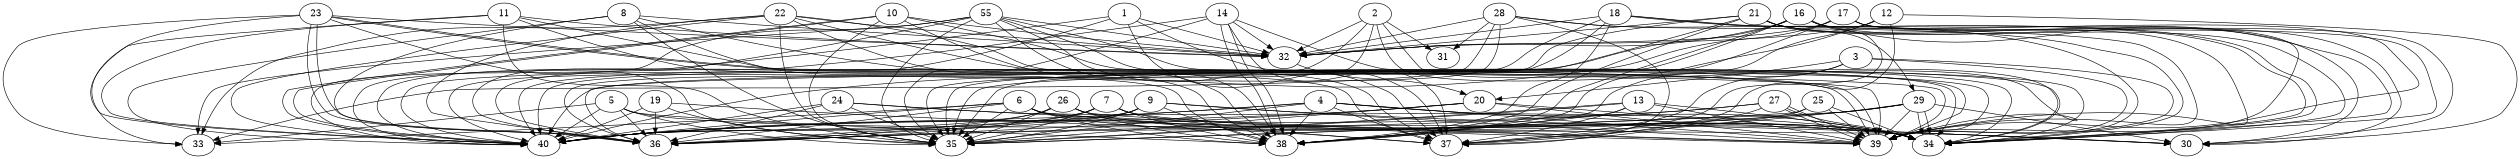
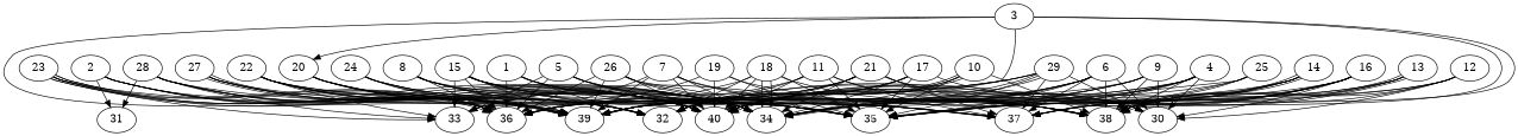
  digraph {
    node [alpha=0.05]
    1 [alpha=0.02 expect_size=5715968]
    32 [alpha=0.11 expect_size=22063104]
    34 [alpha=0.14 expect_size=26061824]
    36 [alpha=0.06 expect_size=23060480]
    37 [alpha=0.07 expect_size=51884032]
    40 [alpha=0.15 expect_size=26066944]
    2 [alpha=0.00 expect_size=47778816]
    31 [alpha=0.04 expect_size=29133824]
    39 [expect_size=6640640]
    3 [alpha=0.07 expect_size=31190016]
    38 [alpha=0.10 expect_size=28204032]
    20 [alpha=0.09 expect_size=42211328]
    4 [alpha=0.09 expect_size=47968256]
    30 [alpha=0.11 expect_size=6795264]
    35 [expect_size=11432960]
    5 [alpha=0.01 expect_size=44070912]
    33 [alpha=0.12 expect_size=28118016]
    6 [alpha=0.09 expect_size=43367424]
    7 [alpha=0.04 expect_size=29914112]
    8 [alpha=0.08 expect_size=12678144]
    9 [expect_size=44114944]
    10 [alpha=0.17 expect_size=17127424]
    11 [alpha=0.18 expect_size=31812608]
    12 [alpha=0.16 expect_size=37078016]
    13 [alpha=0.10 expect_size=37482496]
    14 [alpha=0.01 expect_size=6672384]
-   15 [alpha=0.15 expect_size=28022784 label=55]
+   15 [alpha=0.15 expect_size=28022784]
    16 [alpha=0.20 expect_size=29621248]
    17 [alpha=0.19 expect_size=50144256]
    18 [alpha=0.07 expect_size=12562432]
    19 [alpha=0.02 expect_size=30900224]
    21 [alpha=0.17 expect_size=35024896]
    22 [alpha=0.03 expect_size=31149056]
    23 [alpha=0.19 expect_size=22568960]
    24 [alpha=0.14 expect_size=46620672]
    25 [expect_size=49844224]
    26 [alpha=0.12 expect_size=37570560]
    27 [alpha=0.10 expect_size=36861952]
    28 [alpha=0.11 expect_size=33501184]
    29 [alpha=0.08 expect_size=48945152]
    1 -> 32
    1 -> 34
    1 -> 36
    1 -> 37
    1 -> 40
    2 -> 32
    2 -> 34
    2 -> 36
    2 -> 40
    2 -> 31
    2 -> 39
    3 -> 34
    3 -> 37
    3 -> 39
    3 -> 38
    3 -> 20
-   32 -> 20
+   20 -> 32
    20 -> 34
    20 -> 36
    20 -> 40
    20 -> 39
    20 -> 35
    4 -> 34
    4 -> 36
    4 -> 37
    4 -> 40
    4 -> 39
    4 -> 38
    4 -> 30
    4 -> 35
    5 -> 34
    5 -> 36
    5 -> 40
    5 -> 38
    5 -> 35
    5 -> 33
    6 -> 34
    6 -> 36
    6 -> 37
    6 -> 40
    6 -> 38
    6 -> 30
    6 -> 35
    6 -> 33
    7 -> 34
    7 -> 36
    7 -> 40
    7 -> 39
    7 -> 38
    7 -> 35
    8 -> 32
    8 -> 36
    8 -> 40
    8 -> 39
    8 -> 38
    8 -> 35
    9 -> 36
    9 -> 40
    9 -> 39
    9 -> 38
    9 -> 30
    9 -> 35
    10 -> 32
    10 -> 34
    10 -> 40
    10 -> 40
    10 -> 38
    10 -> 35
    11 -> 32
    11 -> 37
    11 -> 40
    11 -> 38
    11 -> 35
    11 -> 33
    12 -> 32
    12 -> 37
    12 -> 38
    12 -> 30
    12 -> 35
    13 -> 34
    13 -> 37
    13 -> 39
    13 -> 38
    13 -> 35
    13 -> 35
    14 -> 32
    14 -> 37
    14 -> 40
    14 -> 39
    14 -> 38
    14 -> 38
    14 -> 35
    15 -> 32
    15 -> 34
    15 -> 36
    15 -> 37
    15 -> 40
    15 -> 39
    15 -> 38
    15 -> 35
    15 -> 33
    16 -> 32
    16 -> 34
    16 -> 37
    16 -> 40
    16 -> 39
    16 -> 38
    16 -> 30
    16 -> 35
    17 -> 32
    17 -> 34
    17 -> 40
    17 -> 39
    17 -> 30
    17 -> 35
    18 -> 32
    18 -> 34
    18 -> 34
    18 -> 40
    18 -> 39
    18 -> 38
    18 -> 35
    19 -> 36
    19 -> 37
    19 -> 40
    19 -> 35
    21 -> 32
    21 -> 34
    21 -> 36
-   21 -> 29
+   21 -> 37
    21 -> 40
    21 -> 39
    21 -> 38
    21 -> 30
    22 -> 32
    22 -> 34
    22 -> 36
    22 -> 37
    22 -> 40
    22 -> 39
    22 -> 35
    22 -> 33
    23 -> 32
    23 -> 36
    23 -> 36
    23 -> 40
    23 -> 39
    23 -> 39
    23 -> 35
    23 -> 33
    24 -> 34
    24 -> 36
    24 -> 40
    24 -> 39
    24 -> 35
    25 -> 34
    25 -> 39
    25 -> 38
    25 -> 35
    26 -> 34
    26 -> 36
    26 -> 40
    26 -> 39
    26 -> 38
    26 -> 35
    27 -> 34
    27 -> 36
    27 -> 37
    27 -> 40
    27 -> 39
    27 -> 39
    28 -> 32
    28 -> 34
    28 -> 37
    28 -> 40
    28 -> 31
    28 -> 39
    28 -> 33
    29 -> 34
    29 -> 34
    29 -> 36
    29 -> 37
    29 -> 40
    29 -> 39
    29 -> 30
    29 -> 35
  }
